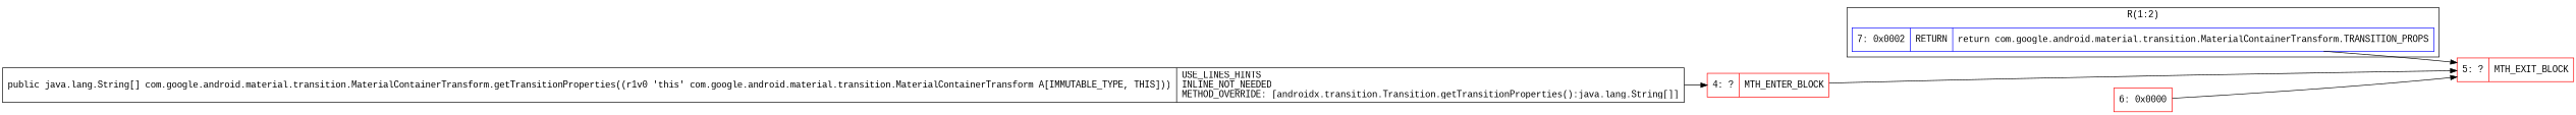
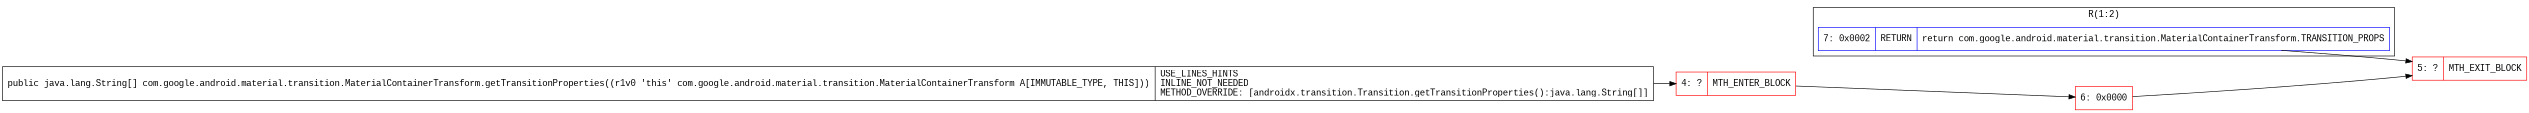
  digraph {
    fontname="Liberation Mono"
    rankdir=LR
    node [color=red fontname="Liberation Mono" shape=record]
    edge [fontname="Liberation Mono"]
    n1 [color=blue label="{7\:\ 0x0002|RETURN\l|return com.google.android.material.transition.MaterialContainerTransform.TRANSITION_PROPS\l}"]
    n2 [label="{5\:\ ?|MTH_EXIT_BLOCK\l}"]
    n3 [label="{4\:\ ?|MTH_ENTER_BLOCK\l}"]
    n4 [label="{6\:\ 0x0000}"]
    n5 [label="{public java.lang.String[] com.google.android.material.transition.MaterialContainerTransform.getTransitionProperties((r1v0 'this' com.google.android.material.transition.MaterialContainerTransform A[IMMUTABLE_TYPE, THIS]))  | USE_LINES_HINTS\lINLINE_NOT_NEEDED\lMETHOD_OVERRIDE: [androidx.transition.Transition.getTransitionProperties():java.lang.String[]]\l}" color=""]
    subgraph cluster_1 {
      label="R(1:2)"
      n1
    }
    n1 -> n2
-   n3 -> n2
+   n3 -> n4
    n4 -> n2
    n5 -> n3
  }
